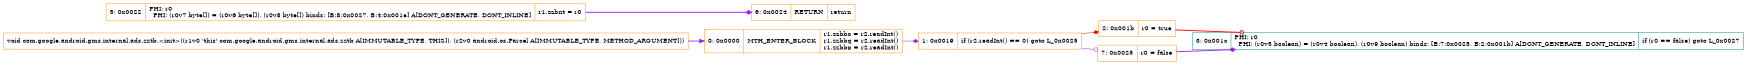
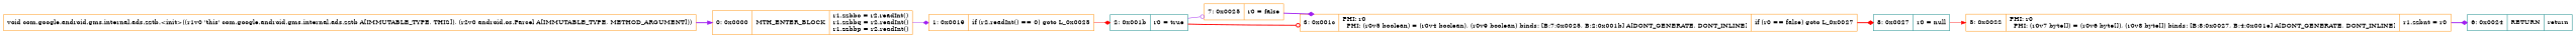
  digraph {
    rankdir=LR
    node [color=darkorange shape=record]
    edge [arrowhead=diamond color=purple style=bold]
    n1 [label="{0\:\ 0x0000|MTH_ENTER_BLOCK\l|r1.zzbbo = r2.readInt()\lr1.zzbbq = r2.readInt()\lr1.zzbbp = r2.readInt()\l}"]
    n2 [label="{1\:\ 0x0019|if (r2.readInt() == 0) goto L_0x0025\l}"]
-   n3 [label="{2\:\ 0x001b|r0 = true\l}"]
+   n3 [color=teal label="{2\:\ 0x001b|r0 = true\l}"]
    n4 [label="{7\:\ 0x0025|r0 = false\l}"]
-   n5 [color=teal label="{3\:\ 0x001c|PHI: r0 \l  PHI: (r0v5 boolean) = (r0v4 boolean), (r0v9 boolean) binds: [B:7:0x0025, B:2:0x001b] A[DONT_GENERATE, DONT_INLINE]\l|if (r0 == false) goto L_0x0027\l}"]
+   n5 [label="{3\:\ 0x001c|PHI: r0 \l  PHI: (r0v5 boolean) = (r0v4 boolean), (r0v9 boolean) binds: [B:7:0x0025, B:2:0x001b] A[DONT_GENERATE, DONT_INLINE]\l|if (r0 == false) goto L_0x0027\l}"]
+   n6 [color=teal label="{8\:\ 0x0027|r0 = null\l}"]
    n7 [label="{5\:\ 0x0022|PHI: r0 \l  PHI: (r0v7 byte[]) = (r0v6 byte[]), (r0v8 byte[]) binds: [B:8:0x0027, B:4:0x001e] A[DONT_GENERATE, DONT_INLINE]\l|r1.zzbnt = r0\l}"]
-   n8 [label="{6\:\ 0x0024|RETURN\l|return\l}"]
+   n8 [color=teal label="{6\:\ 0x0024|RETURN\l|return\l}"]
    n9 [label="{void com.google.android.gms.internal.ads.zztb.\<init\>((r1v0 'this' com.google.android.gms.internal.ads.zztb A[IMMUTABLE_TYPE, THIS]), (r2v0 android.os.Parcel A[IMMUTABLE_TYPE, METHOD_ARGUMENT])) }"]
    n1 -> n2 [style=solid]
    n2 -> n3 [color=red style=solid]
-   n2 -> n4 [arrowhead=odot style=solid]
+   n3 -> n4 [arrowhead=odot style=solid]
    n3 -> n5 [arrowhead=odot color=red]
    n4 -> n5
+   n5 -> n6 [color=red]
+   n6 -> n7 [arrowhead=normal color=red style=solid]
    n7 -> n8
    n9 -> n1 [arrowhead=normal]
  }
